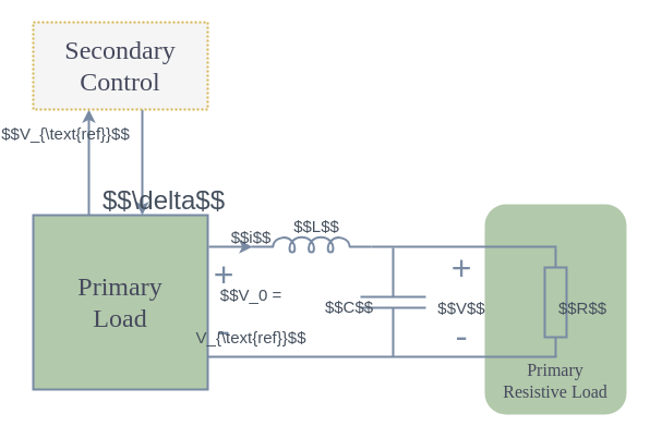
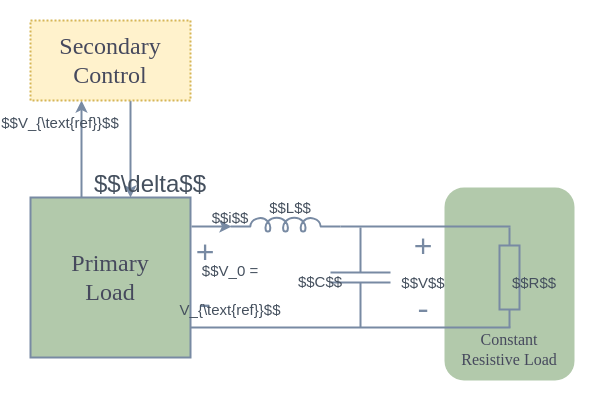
  <mxCell id="0" />
  <mxCell id="1" parent="0" />
  <mxCell id="2" value="" style="rounded=1;whiteSpace=wrap;html=1;strokeColor=none;fillColor=#B2C9AB;direction=south;labelBackgroundColor=none;fontColor=#46495D;" parent="1" vertex="1"><mxGeometry x="444" y="187" width="130" height="193" as="geometry" /></mxCell>
  <mxCell id="3" value="" style="pointerEvents=1;verticalLabelPosition=bottom;shadow=0;dashed=0;align=center;html=1;verticalAlign=top;shape=mxgraph.electrical.resistors.resistor_1;rotation=90;strokeWidth=2;labelBackgroundColor=none;fillColor=#B2C9AB;strokeColor=#788AA3;fontColor=#46495D;" parent="1" vertex="1"><mxGeometry x="459" y="267" width="100" height="20" as="geometry" /></mxCell>
  <mxCell id="4" value="" style="pointerEvents=1;verticalLabelPosition=bottom;shadow=0;dashed=0;align=center;html=1;verticalAlign=top;shape=mxgraph.electrical.inductors.inductor_5;strokeWidth=2;labelBackgroundColor=none;fillColor=#B2C9AB;strokeColor=#788AA3;fontColor=#46495D;" parent="1" vertex="1"><mxGeometry x="230" y="217" width="110" height="14" as="geometry" /></mxCell>
  <mxCell id="5" value="" style="endArrow=none;html=1;rounded=0;strokeWidth=2;labelBackgroundColor=none;strokeColor=#788AA3;fontColor=default;" parent="1" edge="1"><mxGeometry width="50" height="50" relative="1" as="geometry"><mxPoint x="340" y="226" as="sourcePoint" /><mxPoint x="510" y="226" as="targetPoint" /></mxGeometry></mxCell>
  <mxCell id="6" value="" style="endArrow=none;html=1;rounded=0;strokeWidth=2;labelBackgroundColor=none;strokeColor=#788AA3;fontColor=default;" parent="1" edge="1"><mxGeometry width="50" height="50" relative="1" as="geometry"><mxPoint x="190" y="327" as="sourcePoint" /><mxPoint x="510" y="327" as="targetPoint" /></mxGeometry></mxCell>
  <mxCell id="7" value="&lt;font style=&quot;font-size: 24px;&quot; face=&quot;Times New Roman&quot;&gt;Primary&lt;br&gt;Load&lt;/font&gt;" style="whiteSpace=wrap;html=1;aspect=fixed;strokeWidth=2;labelBackgroundColor=none;fillColor=#B2C9AB;strokeColor=#788AA3;fontColor=#46495D;" parent="1" vertex="1"><mxGeometry y="197" width="160" height="160" as="geometry" x="30" /></mxCell>
- <mxCell id="8" value="&lt;font face=&quot;Times New Roman&quot; style=&quot;font-size: 16px;&quot;&gt;Primary Resistive Load&lt;/font&gt;" style="text;html=1;strokeColor=none;fillColor=none;align=center;verticalAlign=middle;whiteSpace=wrap;rounded=0;fontColor=#46495D;labelBackgroundColor=none;" parent="1" vertex="1"><mxGeometry x="454" y="334" width="110" height="30" as="geometry" /></mxCell>
+ <mxCell id="8" value="&lt;font face=&quot;Times New Roman&quot; style=&quot;font-size: 16px;&quot;&gt;Constant Resistive Load&lt;/font&gt;" style="text;html=1;strokeColor=none;fillColor=none;align=center;verticalAlign=middle;whiteSpace=wrap;rounded=0;fontColor=#46495D;labelBackgroundColor=none;" parent="1" vertex="1"><mxGeometry x="454" y="334" width="110" height="30" as="geometry" /></mxCell>
  <mxCell id="9" value="&lt;font color=&quot;#788aa3&quot; style=&quot;font-size: 32px;&quot; face=&quot;Times New Roman&quot;&gt;-&lt;/font&gt;" style="text;html=1;strokeColor=none;fillColor=none;align=center;verticalAlign=middle;whiteSpace=wrap;rounded=0;labelBackgroundColor=none;fontColor=#46495D;" parent="1" vertex="1"><mxGeometry x="393" y="292" width="60" height="30" as="geometry" /></mxCell>
  <mxCell id="10" value="&lt;font color=&quot;#788aa3&quot; style=&quot;font-size: 32px;&quot; face=&quot;Times New Roman&quot;&gt;-&lt;/font&gt;" style="text;html=1;strokeColor=none;fillColor=none;align=center;verticalAlign=middle;whiteSpace=wrap;rounded=0;labelBackgroundColor=none;fontColor=#46495D;" parent="1" vertex="1"><mxGeometry x="175" y="287" width="60" height="30" as="geometry" /></mxCell>
  <mxCell id="11" value="&lt;font color=&quot;#788aa3&quot; style=&quot;font-size: 32px;&quot;&gt;+&lt;/font&gt;" style="text;html=1;strokeColor=none;fillColor=none;align=center;verticalAlign=middle;whiteSpace=wrap;rounded=0;labelBackgroundColor=none;fontColor=#46495D;" parent="1" vertex="1"><mxGeometry x="175" y="237" width="60" height="30" as="geometry" /></mxCell>
  <mxCell id="12" value="&lt;font color=&quot;#45505e&quot; style=&quot;font-size: 15px;&quot;&gt;$$V_0 = V_{\text{ref}}$$&lt;/font&gt;" style="text;html=1;strokeColor=none;fillColor=none;align=center;verticalAlign=middle;whiteSpace=wrap;rounded=0;fontSize=32;fontFamily=Helvetica;fontColor=#46495D;labelBackgroundColor=none;" parent="1" vertex="1"><mxGeometry x="190" y="267" width="80" height="33" as="geometry" /></mxCell>
  <mxCell id="13" value="&lt;font color=&quot;#45505e&quot; style=&quot;font-size: 15px;&quot;&gt;$$V$$&lt;/font&gt;" style="text;html=1;strokeColor=none;fillColor=none;align=center;verticalAlign=middle;whiteSpace=wrap;rounded=0;fontSize=32;fontFamily=Helvetica;fontColor=#46495D;labelBackgroundColor=none;" parent="1" vertex="1"><mxGeometry x="383" y="262" width="80" height="30" as="geometry" /></mxCell>
  <mxCell id="14" value="" style="endArrow=classic;html=1;rounded=0;strokeWidth=2;labelBackgroundColor=none;strokeColor=#788AA3;fontColor=default;endFill=1;" parent="1" edge="1"><mxGeometry width="50" height="50" relative="1" as="geometry"><mxPoint x="191" y="226" as="sourcePoint" /><mxPoint x="231" y="226" as="targetPoint" /></mxGeometry></mxCell>
  <mxCell id="15" value="&lt;font color=&quot;#45505e&quot; style=&quot;font-size: 15px;&quot;&gt;$$i$$&lt;/font&gt;" style="text;html=1;strokeColor=none;fillColor=none;align=center;verticalAlign=middle;whiteSpace=wrap;rounded=0;fontSize=32;fontFamily=Helvetica;fontColor=#46495D;labelBackgroundColor=none;" parent="1" vertex="1"><mxGeometry x="190" y="197" width="80" height="30" as="geometry" /></mxCell>
  <mxCell id="16" value="&lt;font color=&quot;#45505e&quot; style=&quot;font-size: 15px;&quot;&gt;$$L$$&lt;/font&gt;" style="text;html=1;strokeColor=none;fillColor=none;align=center;verticalAlign=middle;whiteSpace=wrap;rounded=0;fontSize=32;fontFamily=Helvetica;fontColor=#46495D;labelBackgroundColor=none;" parent="1" vertex="1"><mxGeometry x="250" y="187" width="80" height="30" as="geometry" /></mxCell>
  <mxCell id="17" value="&lt;font color=&quot;#45505e&quot; style=&quot;font-size: 15px;&quot;&gt;$$R$$&lt;/font&gt;" style="text;html=1;strokeColor=none;fillColor=none;align=center;verticalAlign=middle;whiteSpace=wrap;rounded=0;fontSize=32;fontFamily=Helvetica;fontColor=#46495D;labelBackgroundColor=none;" parent="1" vertex="1"><mxGeometry x="494" y="262" width="80" height="30" as="geometry" /></mxCell>
  <mxCell id="18" value="" style="pointerEvents=1;verticalLabelPosition=bottom;shadow=0;dashed=0;align=center;html=1;verticalAlign=top;shape=mxgraph.electrical.capacitors.capacitor_1;fontFamily=Helvetica;fontSize=14;fontColor=#46495D;rotation=90;labelBackgroundColor=none;fillColor=#B2C9AB;strokeColor=#788AA3;strokeWidth=2;" parent="1" vertex="1"><mxGeometry x="310" y="247" width="100" height="60" as="geometry" /></mxCell>
  <mxCell id="19" value="&lt;font color=&quot;#788aa3&quot; style=&quot;font-size: 32px;&quot;&gt;+&lt;/font&gt;" style="text;html=1;strokeColor=none;fillColor=none;align=center;verticalAlign=middle;whiteSpace=wrap;rounded=0;labelBackgroundColor=none;fontColor=#46495D;" parent="1" vertex="1"><mxGeometry x="393" y="231" width="60" height="30" as="geometry" /></mxCell>
  <mxCell id="20" value="&lt;font color=&quot;#45505e&quot; style=&quot;font-size: 15px;&quot;&gt;$$C$$&lt;/font&gt;" style="text;html=1;strokeColor=none;fillColor=none;align=center;verticalAlign=middle;whiteSpace=wrap;rounded=0;fontSize=32;fontFamily=Helvetica;fontColor=#46495D;labelBackgroundColor=none;" parent="1" vertex="1"><mxGeometry x="280" y="261" width="80" height="30" as="geometry" /></mxCell>
  <mxCell id="21" value="" style="endArrow=classic;html=1;rounded=0;strokeWidth=2;labelBackgroundColor=none;strokeColor=#788AA3;fontColor=default;endFill=1;" parent="1" edge="1"><mxGeometry width="50" height="50" relative="1" as="geometry"><mxPoint x="81" y="197" as="sourcePoint" /><mxPoint x="81" y="100" as="targetPoint" /></mxGeometry></mxCell>
  <mxCell id="22" value="" style="endArrow=none;html=1;rounded=0;strokeWidth=2;labelBackgroundColor=none;strokeColor=#788AA3;fontColor=default;startArrow=classic;startFill=1;" parent="1" edge="1"><mxGeometry width="50" height="50" relative="1" as="geometry"><mxPoint x="130" y="197" as="sourcePoint" /><mxPoint x="130" y="100" as="targetPoint" /></mxGeometry></mxCell>
  <mxCell id="23" value="&lt;font color=&quot;#45505e&quot; style=&quot;font-size: 24px;&quot;&gt;$$\delta$$&lt;/font&gt;" style="text;html=1;strokeColor=none;fillColor=none;align=center;verticalAlign=middle;whiteSpace=wrap;rounded=0;fontSize=32;fontFamily=Helvetica;fontColor=#46495D;labelBackgroundColor=none;" parent="1" vertex="1"><mxGeometry x="130" y="164" width="40" height="33" as="geometry" /></mxCell>
  <mxCell id="24" value="&lt;font color=&quot;#45505e&quot; style=&quot;font-size: 15px;&quot;&gt;$$V_{\text{ref}}$$&lt;/font&gt;" style="text;html=1;strokeColor=none;fillColor=none;align=center;verticalAlign=middle;whiteSpace=wrap;rounded=0;fontSize=32;fontFamily=Helvetica;fontColor=#46495D;labelBackgroundColor=none;" parent="1" vertex="1"><mxGeometry x="20" y="100" width="80" height="33" as="geometry" /></mxCell>
- <mxCell id="25" value="&lt;span style=&quot;color: rgb(70, 73, 93); font-family: &amp;quot;Times New Roman&amp;quot;; font-size: 24px;&quot;&gt;Secondary Control&lt;/span&gt;" style="rounded=0;whiteSpace=wrap;html=1;fillColor=#f5f5f5;strokeColor=#d6b656;strokeWidth=2;dashed=1;dashPattern=1 1;" vertex="1" parent="1"><mxGeometry y="20" width="160" height="80" as="geometry" x="30" /></mxCell>
+ <mxCell id="25" value="&lt;span style=&quot;color: rgb(70, 73, 93); font-family: &amp;quot;Times New Roman&amp;quot;; font-size: 24px;&quot;&gt;Secondary Control&lt;/span&gt;" style="rounded=0;whiteSpace=wrap;html=1;fillColor=#fff2cc;strokeColor=#d6b656;strokeWidth=2;dashed=1;dashPattern=1 1;" vertex="1" parent="1"><mxGeometry y="20" width="160" height="80" as="geometry" x="30" /></mxCell>
